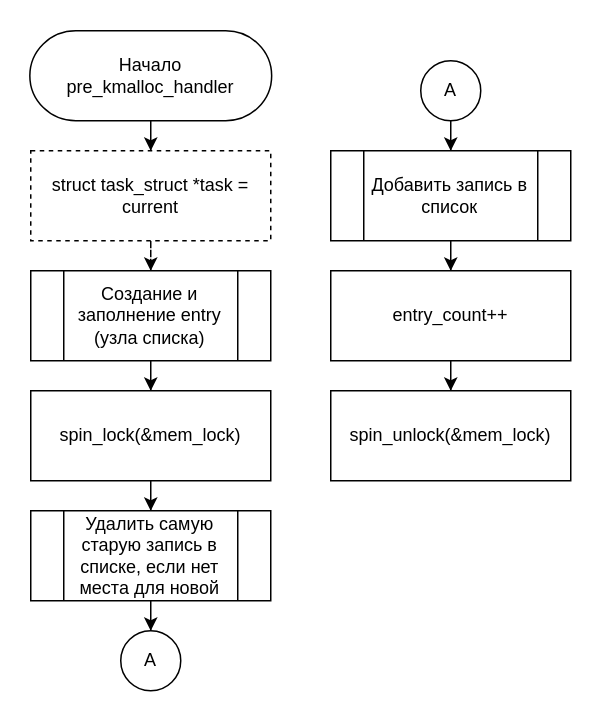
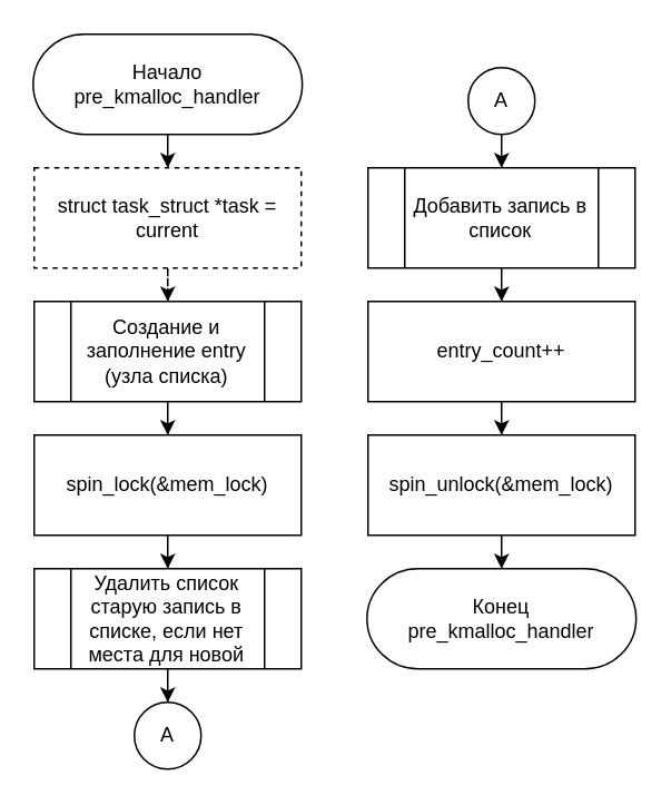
  <mxCell id="0" />
  <mxCell id="1" parent="0" />
  <mxCell id="2" style="edgeStyle=orthogonalEdgeStyle;rounded=0;orthogonalLoop=1;jettySize=auto;html=1;" edge="1" parent="1" source="3" target="5"><mxGeometry relative="1" as="geometry" /></mxCell>
  <mxCell id="3" value="Начало&lt;div&gt;pre_kmalloc_handler&lt;/div&gt;" style="html=1;shape=stencil(xVVNb4MwDP01HJmAaFV7nFh37GWTdnapgaghQU7Wj3+/0IAGAzqayyQO+D3yXuzYJGCpLqHGIIkkVBiw1yBJPpAqLsEosoFlSgevIheeXbhZuxB0jZlx2AmIw16gY7QhdcQzP5hWgcsSiZuGZdsgerHfNA9LMyWlFeFK6gHT460YcGnXRhcnFj09O5trG7uotg4VGqQB+pPczgFB8ubtFC9zevdwGmbU+f7l9Pm4U+zntPWpXvzbLF5YwZ1HYhN2683CA/Oy69Qfz86rmCO7xdnN2LHUInMDyNI9ZMeC1Jc8TG6yhma4R0RHV+qEs+19L/1OQHDZE+j+OY8oAGX2hVoF1q6h6zC+hHDhOiRloKnCQF8AFRhanTAXUAwofUase3B79NPbXXlkHHko/GPGHiecCaXxzhhYfNRkN3SmM1maK8I7LZtzIdzVNDcNI4Eb6i7KG/AN);whiteSpace=wrap;" vertex="1" parent="1"><mxGeometry x="50" y="20" width="100" height="60" as="geometry" /></mxCell>
  <mxCell id="4" style="edgeStyle=orthogonalEdgeStyle;rounded=0;orthogonalLoop=1;jettySize=auto;html=1;dashed=1;" edge="1" parent="1" source="5" target="7"><mxGeometry relative="1" as="geometry" /></mxCell>
  <mxCell id="5" value="struct task_struct *task = current" style="rounded=1;whiteSpace=wrap;html=1;absoluteArcSize=1;arcSize=0;dashed=1;" vertex="1" parent="1"><mxGeometry x="20" y="100" width="160" height="60" as="geometry" /></mxCell>
  <mxCell id="6" style="edgeStyle=orthogonalEdgeStyle;rounded=0;orthogonalLoop=1;jettySize=auto;html=1;" edge="1" parent="1" source="7" target="9"><mxGeometry relative="1" as="geometry" /></mxCell>
  <mxCell id="7" value="Создание и заполнение entry (узла списка)" style="html=1;shape=process;whiteSpace=wrap;size=0.14;" vertex="1" parent="1"><mxGeometry x="20" y="180" width="160" height="60" as="geometry" /></mxCell>
  <mxCell id="8" style="edgeStyle=orthogonalEdgeStyle;rounded=0;orthogonalLoop=1;jettySize=auto;html=1;" edge="1" parent="1" source="9" target="11"><mxGeometry relative="1" as="geometry" /></mxCell>
  <mxCell id="9" value="spin_lock(&amp;amp;mem_lock)" style="rounded=1;whiteSpace=wrap;html=1;absoluteArcSize=1;arcSize=0;" vertex="1" parent="1"><mxGeometry x="20" y="260" width="160" height="60" as="geometry" /></mxCell>
  <mxCell id="10" style="edgeStyle=orthogonalEdgeStyle;rounded=0;orthogonalLoop=1;jettySize=auto;html=1;" edge="1" parent="1" source="11" target="18"><mxGeometry relative="1" as="geometry" /></mxCell>
- <mxCell id="11" value="Удалить самую старую запись в списке, если нет места для новой" style="html=1;shape=process;whiteSpace=wrap;size=0.14;" vertex="1" parent="1"><mxGeometry x="20" y="340" width="160" height="60" as="geometry" /></mxCell>
+ <mxCell id="11" value="Удалить список старую запись в списке, если нет места для новой" style="html=1;shape=process;whiteSpace=wrap;size=0.14;" vertex="1" parent="1"><mxGeometry x="20" y="340" width="160" height="60" as="geometry" /></mxCell>
  <mxCell id="12" style="edgeStyle=orthogonalEdgeStyle;rounded=0;orthogonalLoop=1;jettySize=auto;html=1;" edge="1" parent="1" source="13" target="15"><mxGeometry relative="1" as="geometry" /></mxCell>
  <mxCell id="13" value="Добавить запись в список" style="html=1;shape=process;whiteSpace=wrap;size=0.14;" vertex="1" parent="1"><mxGeometry x="220" y="100" width="160" height="60" as="geometry" /></mxCell>
  <mxCell id="14" style="edgeStyle=orthogonalEdgeStyle;rounded=0;orthogonalLoop=1;jettySize=auto;html=1;" edge="1" parent="1" source="15" target="17"><mxGeometry relative="1" as="geometry" /></mxCell>
  <mxCell id="15" value="entry_count++" style="rounded=1;whiteSpace=wrap;html=1;absoluteArcSize=1;arcSize=0;" vertex="1" parent="1"><mxGeometry x="220" y="180" width="160" height="60" as="geometry" /></mxCell>
+ <mxCell id="16" style="edgeStyle=orthogonalEdgeStyle;rounded=0;orthogonalLoop=1;jettySize=auto;html=1;" edge="1" parent="1" source="17" target="21"><mxGeometry relative="1" as="geometry" /></mxCell>
  <mxCell id="17" value="spin_unlock(&amp;amp;mem_lock)" style="whiteSpace=wrap;html=1;absoluteArcSize=1;arcSize=0;rounded=0;" vertex="1" parent="1"><mxGeometry x="220" y="260" width="160" height="60" as="geometry" /></mxCell>
  <mxCell id="18" value="А" style="html=1;shape=mxgraph.flowchart.start_2;whiteSpace=wrap;" vertex="1" parent="1"><mxGeometry x="80" y="420" width="40" height="40" as="geometry" /></mxCell>
  <mxCell id="19" style="edgeStyle=orthogonalEdgeStyle;rounded=0;orthogonalLoop=1;jettySize=auto;html=1;" edge="1" parent="1" source="20" target="13"><mxGeometry relative="1" as="geometry" /></mxCell>
  <mxCell id="20" value="А" style="html=1;shape=mxgraph.flowchart.start_2;whiteSpace=wrap;" vertex="1" parent="1"><mxGeometry x="280" y="40" width="40" height="40" as="geometry" /></mxCell>
+ <mxCell id="21" value="&lt;div&gt;Конец pre_kmalloc_handler&lt;/div&gt;" style="html=1;shape=stencil(xVVNb4MwDP01HJmAaFV7nFh37GWTdnapgaghQU7Wj3+/0IAGAzqayyQO+D3yXuzYJGCpLqHGIIkkVBiw1yBJPpAqLsEosoFlSgevIheeXbhZuxB0jZlx2AmIw16gY7QhdcQzP5hWgcsSiZuGZdsgerHfNA9LMyWlFeFK6gHT460YcGnXRhcnFj09O5trG7uotg4VGqQB+pPczgFB8ubtFC9zevdwGmbU+f7l9Pm4U+zntPWpXvzbLF5YwZ1HYhN2683CA/Oy69Qfz86rmCO7xdnN2LHUInMDyNI9ZMeC1Jc8TG6yhma4R0RHV+qEs+19L/1OQHDZE+j+OY8oAGX2hVoF1q6h6zC+hHDhOiRloKnCQF8AFRhanTAXUAwofUase3B79NPbXXlkHHko/GPGHiecCaXxzhhYfNRkN3SmM1maK8I7LZtzIdzVNDcNI4Eb6i7KG/AN);whiteSpace=wrap;" vertex="1" parent="1"><mxGeometry x="250" y="340" width="100" height="60" as="geometry" /></mxCell>
